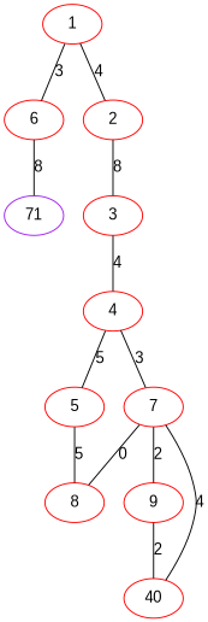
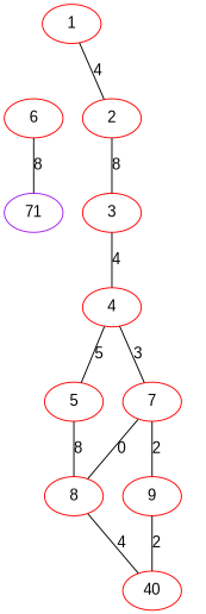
  graph {
    fontname="Liberation Sans"
    node [color=red fontname="Liberation Sans" weight=1]
    edge [fontname="Liberation Sans"]
    1
    6
    2
    n4 [color=purple label=71 weight=4]
    3
    4
    5
    7
    8
    9
    n11 [label=40]
-   1 -- 6 [label=3]
    1 -- 2 [label=4]
    6 -- n4 [label=8]
    2 -- 3 [label=8]
    3 -- 4 [label=4]
    4 -- 5 [label=5]
    4 -- 7 [label=3]
-   5 -- 8 [label=5]
+   5 -- 8 [label=8]
    7 -- 8 [label=0]
    7 -- 9 [label=2]
-   7 -- n11 [label=4]
+   8 -- n11 [label=4]
    9 -- n11 [label=2]
  }
